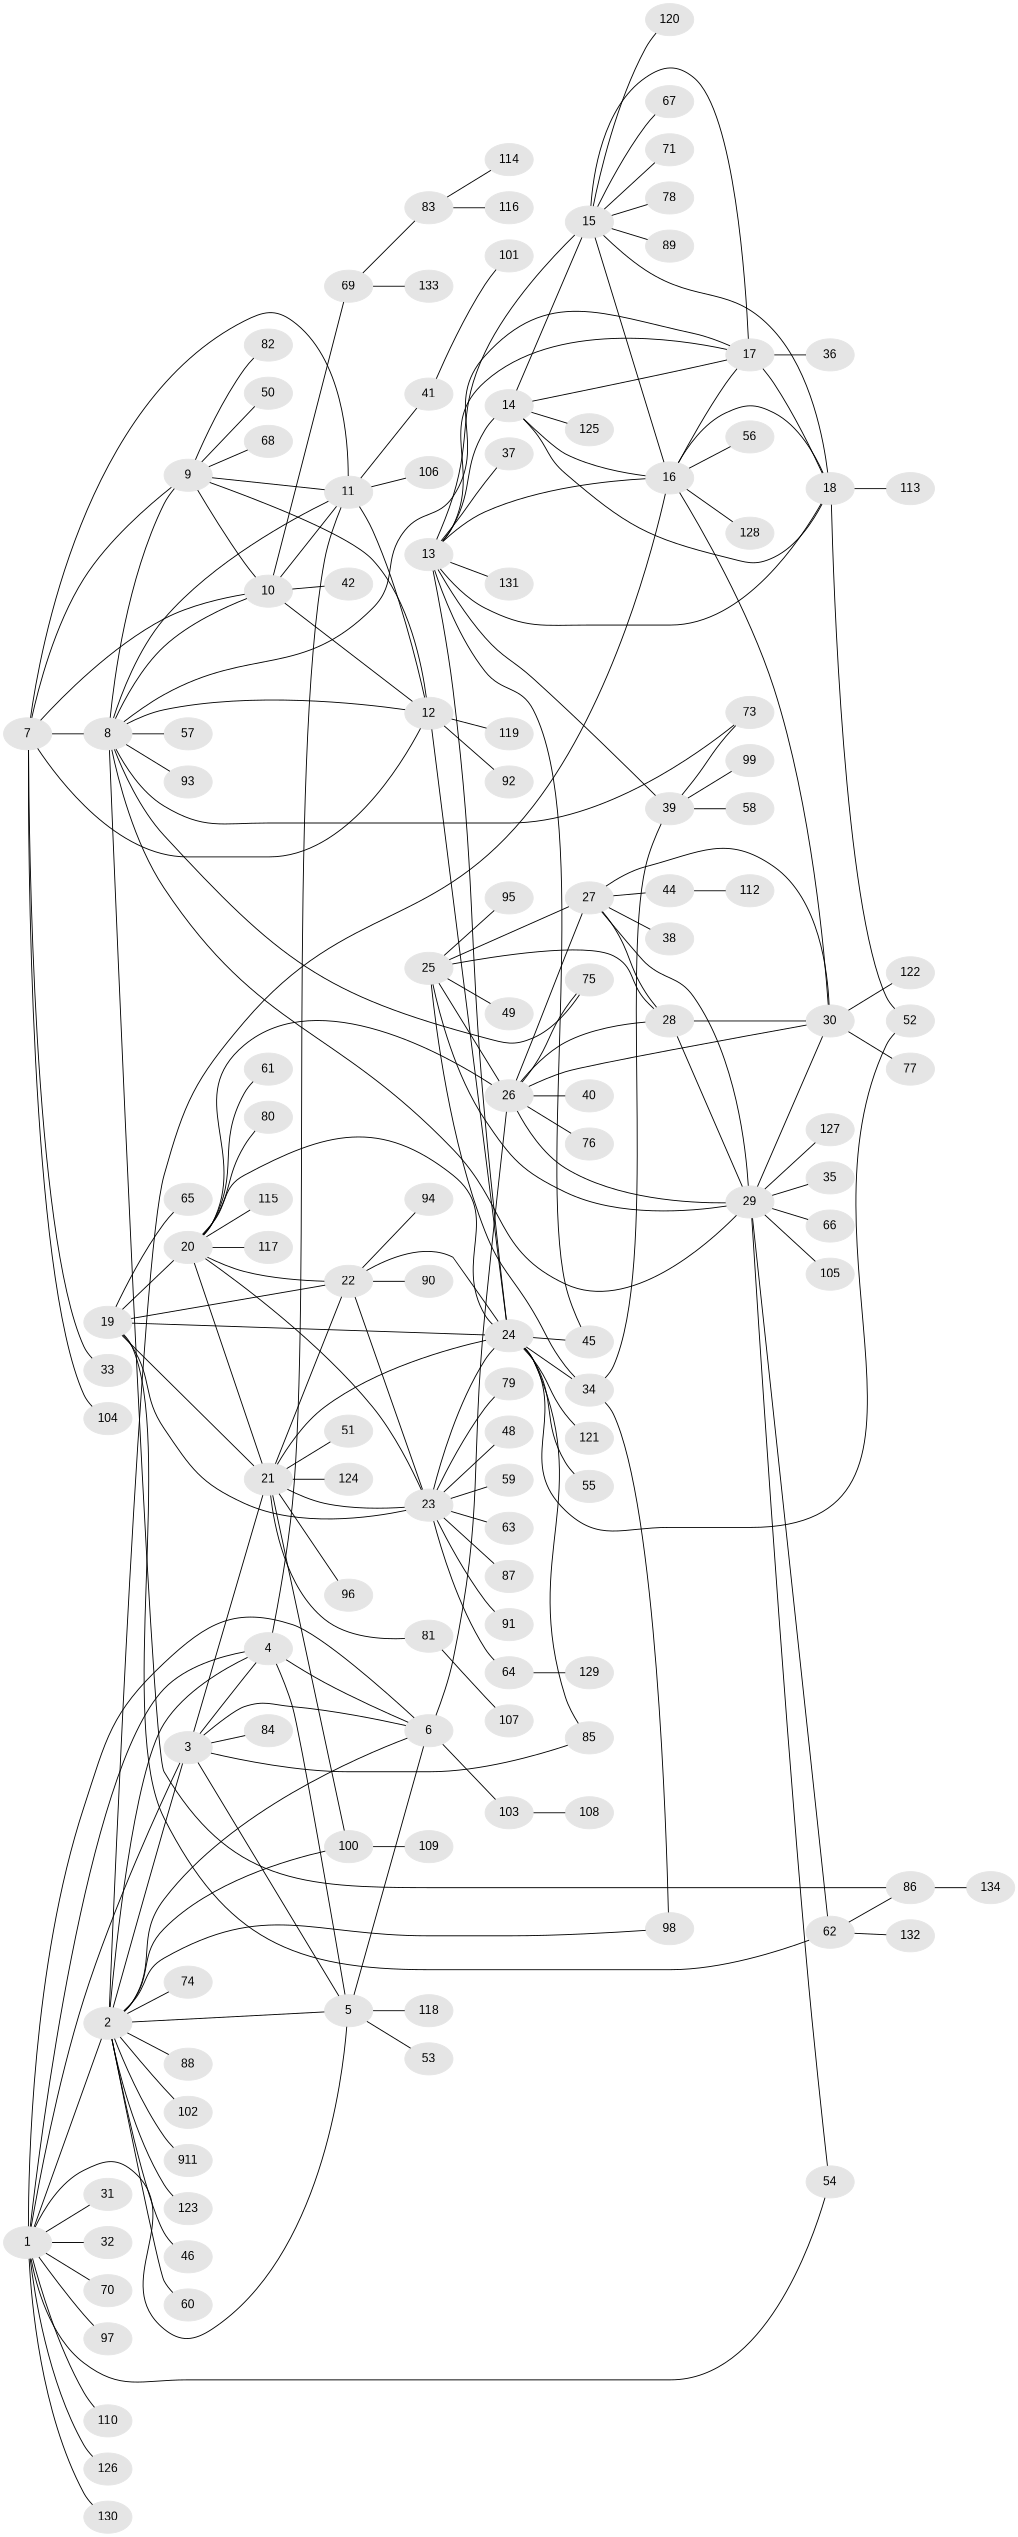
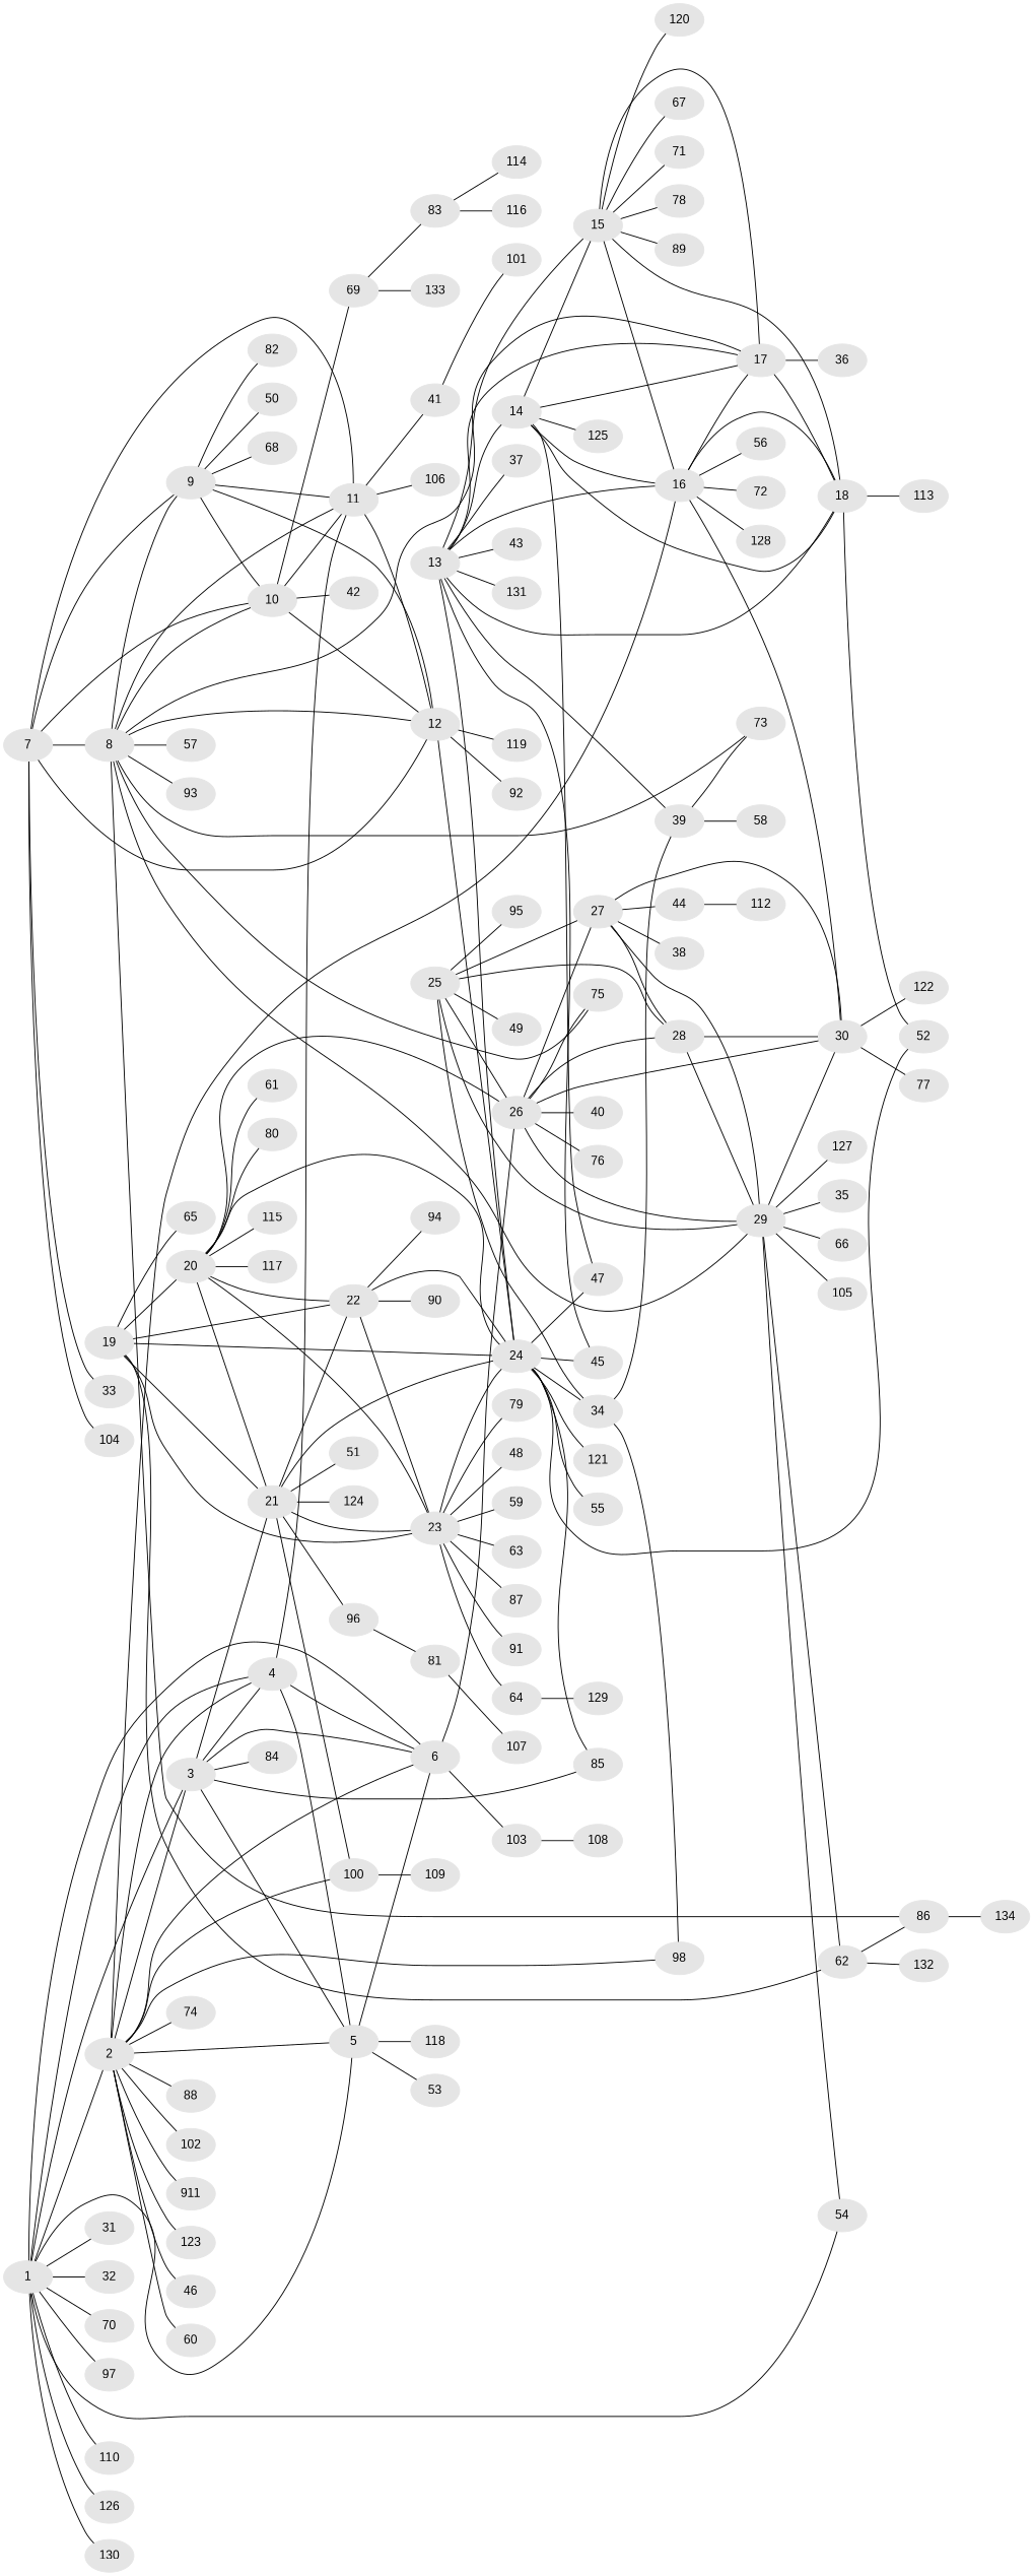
  graph {
    fontname="Liberation Sans"
    rankdir=LR
    node [color=gray90 fontname="Liberation Sans" style=filled]
    edge [fontname="Liberation Sans"]
    1
    2
    3
    4
    5
    6
    31
    32
    54
    70
    97
    110
    126
    130
    16
    46
    60
    74
    88
    98
    100
    102
    n23 [label=911]
    123
    21
    84
    85
    11
    53
    118
    26
    103
    17
    18
    30
    56
+   72
    128
    109
    24
    22
    23
    51
    81
    96
    124
    12
    41
    106
    29
    75
    27
    28
    40
    76
    108
    7
    8
    9
    10
    33
    104
    57
    73
    86
    93
    50
    68
    82
    42
    69
    92
    119
    36
    62
    35
    66
    105
    127
    134
    83
    133
    101
    45
+   47
    52
    34
    55
    121
    13
    14
    15
    37
    39
+   43
    131
    125
    67
    71
    78
    89
    120
    113
    58
-   99
    77
    122
    19
    20
    65
    61
    80
    115
    117
    90
    94
    48
    59
    63
    64
    79
    87
    91
    132
    107
    129
    25
    49
    95
    38
    44
    112
    114
    116
    1 -- 2
    1 -- 3
    1 -- 4
    1 -- 5
    1 -- 6
    1 -- 31
    1 -- 32
    1 -- 54
    1 -- 70
    1 -- 97
    1 -- 110
    1 -- 126
    1 -- 130
    2 -- 3
    2 -- 4
    2 -- 5
    2 -- 6
    2 -- 16
    2 -- 46
    2 -- 60
    2 -- 74
    2 -- 88
    2 -- 98
    2 -- 100
    2 -- 102
    2 -- n23
    2 -- 123
    3 -- 4
    3 -- 5
    3 -- 6
    3 -- 21
    3 -- 84
    3 -- 85
    4 -- 5
    4 -- 6
    4 -- 11
    5 -- 6
    5 -- 53
    5 -- 118
    6 -- 26
    6 -- 103
    16 -- 17
    16 -- 18
    16 -- 30
    16 -- 56
+   16 -- 72
    16 -- 128
    100 -- 109
    21 -- 100
    21 -- 24
    21 -- 22
    21 -- 23
    21 -- 51
-   21 -- 81
+   96 -- 81
    21 -- 96
    21 -- 124
    11 -- 12
    11 -- 41
    11 -- 106
    26 -- 30
    26 -- 29
    26 -- 75
    26 -- 27
    26 -- 28
    26 -- 40
    26 -- 76
    103 -- 108
    17 -- 18
    17 -- 36
    18 -- 52
    18 -- 113
    30 -- 77
    30 -- 122
    24 -- 85
    24 -- 45
+   24 -- 47
    24 -- 52
    24 -- 34
    24 -- 55
    24 -- 121
    22 -- 24
    22 -- 23
    22 -- 90
    22 -- 94
    23 -- 24
    23 -- 48
    23 -- 59
    23 -- 63
    23 -- 64
    23 -- 79
    23 -- 87
    23 -- 91
    81 -- 107
    12 -- 24
    12 -- 92
    12 -- 119
    41 -- 101
    29 -- 54
    29 -- 30
    29 -- 62
    29 -- 35
    29 -- 66
    29 -- 105
    29 -- 127
    27 -- 30
    27 -- 29
    27 -- 28
    27 -- 38
    27 -- 44
    28 -- 30
    28 -- 29
    7 -- 11
    7 -- 12
    7 -- 8
    7 -- 9
    7 -- 10
    7 -- 33
    7 -- 104
    8 -- 11
    8 -- 17
    8 -- 12
    8 -- 29
    8 -- 75
    8 -- 9
    8 -- 10
    8 -- 57
    8 -- 73
    8 -- 86
    8 -- 93
    9 -- 11
    9 -- 12
    9 -- 10
    9 -- 50
    9 -- 68
    9 -- 82
    10 -- 11
    10 -- 12
    10 -- 42
    10 -- 69
    86 -- 134
    69 -- 83
    69 -- 133
    62 -- 86
    62 -- 132
    83 -- 114
    83 -- 116
    34 -- 98
    34 -- 39
    13 -- 16
    13 -- 17
    13 -- 18
    13 -- 24
    13 -- 45
    13 -- 14
    13 -- 15
    13 -- 37
    13 -- 39
+   13 -- 43
    13 -- 131
    14 -- 16
    14 -- 17
    14 -- 18
+   14 -- 47
    14 -- 15
    14 -- 125
    15 -- 16
    15 -- 17
    15 -- 18
    15 -- 67
    15 -- 71
    15 -- 78
    15 -- 89
    15 -- 120
    39 -- 73
    39 -- 58
-   39 -- 99
    19 -- 21
    19 -- 24
    19 -- 22
    19 -- 23
    19 -- 62
    19 -- 20
    19 -- 65
    20 -- 21
    20 -- 26
    20 -- 24
    20 -- 22
    20 -- 23
    20 -- 61
    20 -- 80
    20 -- 115
    20 -- 117
    64 -- 129
    25 -- 26
    25 -- 29
    25 -- 27
    25 -- 28
    25 -- 34
    25 -- 49
    25 -- 95
    44 -- 112
  }
